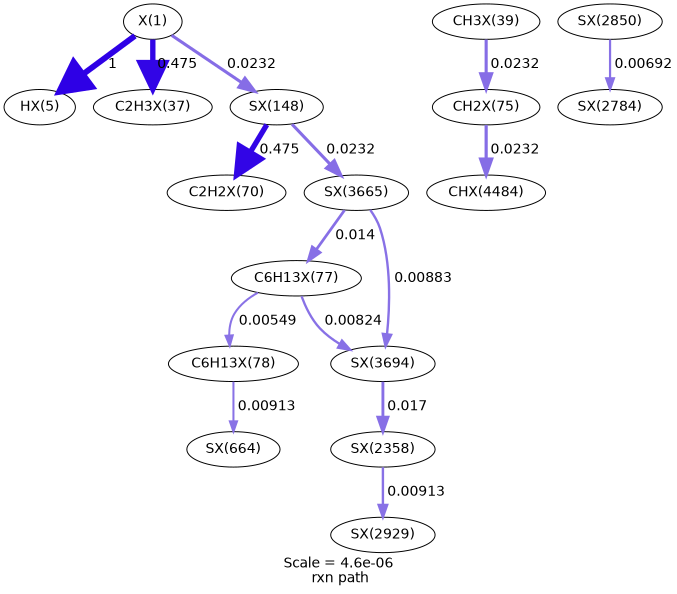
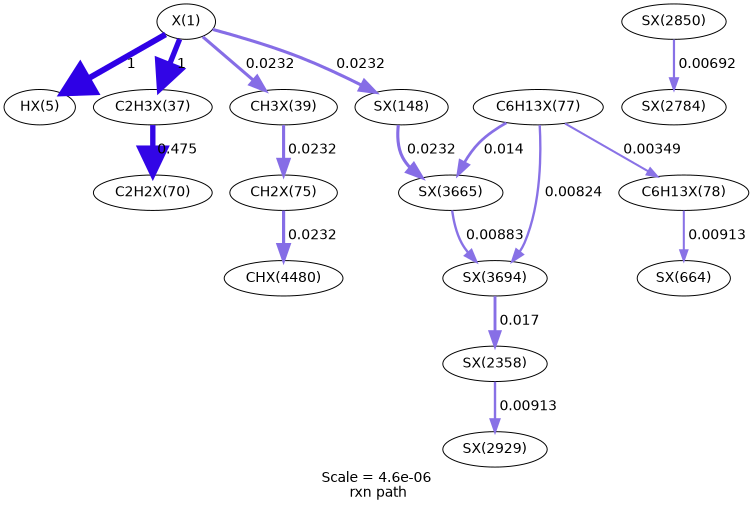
  digraph {
    fontname=Helvetica
    label="Scale = 4.6e-06\l rxn path"
    node [fontname=Helvetica]
    edge [arrowsize=1.58 color="0.7, 0.523, 0.9" fontname=Helvetica style="setlinewidth(3.16)"]
    n1 [label="X(1)"]
    n2 [label="HX(5)"]
    n3 [label="C2H3X(37)"]
    n4 [label="SX(148)"]
    n5 [label="CH3X(39)"]
    n6 [label="C2H2X(70)"]
    n7 [label="SX(3665)"]
    n8 [label="CH2X(75)"]
    n9 [label="C6H13X(77)"]
    n10 [label="SX(3694)"]
-   n11 [label="CHX(4484)"]
+   n11 [label="CHX(4480)"]
    n12 [label="SX(2850)"]
    n13 [label="SX(2784)"]
    n14 [label="SX(2358)"]
    n15 [label="SX(2929)"]
    n16 [label="C6H13X(78)"]
    n17 [label="SX(664)"]
    n1 -> n2 [arrowsize=3 color="0.7, 1.5, 0.9" label=" 1" style="setlinewidth(6)"]
-   n1 -> n3 [arrowsize=2.72 color="0.7, 0.975, 0.9" label=" 0.475" style="setlinewidth(5.44)"]
+   n1 -> n3 [arrowsize=2.72 color="0.7, 0.975, 0.9" label=" 1" style="setlinewidth(5.44)"]
    n1 -> n4 [label=" 0.0232"]
-   n4 -> n6 [arrowsize=2.72 color="0.7, 0.975, 0.9" label=" 0.475" style="setlinewidth(5.44)"]
+   n1 -> n5 [label=" 0.0232"]
+   n3 -> n6 [arrowsize=2.72 color="0.7, 0.975, 0.9" label=" 0.475" style="setlinewidth(5.44)"]
    n4 -> n7 [label=" 0.0232"]
    n5 -> n8 [label=" 0.0232"]
-   n7 -> n9 [arrowsize=1.39 color="0.7, 0.514, 0.9" label=" 0.014" style="setlinewidth(2.78)"]
+   n9 -> n7 [arrowsize=1.39 color="0.7, 0.514, 0.9" label=" 0.014" style="setlinewidth(2.78)"]
    n7 -> n10 [arrowsize=1.21 color="0.7, 0.509, 0.9" label=" 0.00883" style="setlinewidth(2.43)"]
    n8 -> n11 [arrowsize=1.61 color="0.7, 0.525, 0.9" label=" 0.0232" style="setlinewidth(3.23)"]
    n9 -> n10 [arrowsize=1.19 color="0.7, 0.508, 0.9" label=" 0.00824" style="setlinewidth(2.38)"]
-   n9 -> n16 [arrowsize=1.04 color="0.7, 0.505, 0.9" label=" 0.00549" style="setlinewidth(2.07)"]
+   n9 -> n16 [arrowsize=1.04 color="0.7, 0.505, 0.9" label=" 0.00349" style="setlinewidth(2.07)"]
    n10 -> n14 [arrowsize=1.46 color="0.7, 0.517, 0.9" label=" 0.017" style="setlinewidth(2.92)"]
    n12 -> n13 [arrowsize=1.12 color="0.7, 0.507, 0.9" label=" 0.00692" style="setlinewidth(2.25)"]
    n14 -> n15 [arrowsize=1.23 color="0.7, 0.509, 0.9" label=" 0.00913" style="setlinewidth(2.45)"]
    n16 -> n17 [arrowsize=1.03 color="0.7, 0.505, 0.9" label=" 0.00913" style="setlinewidth(2.07)"]
  }
